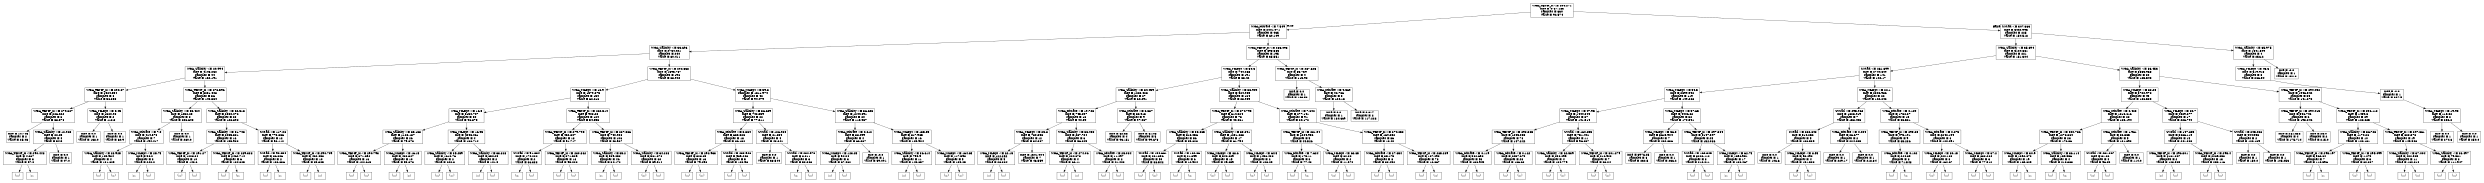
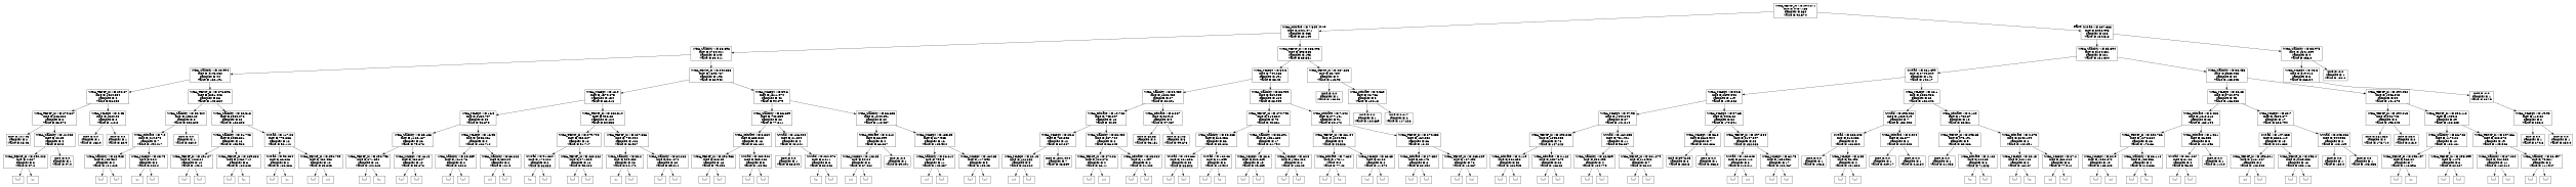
  digraph {
    node [shape=box]
    n1 [label="WOA_TEMP_K <= 294.271\nmse = 4757.183\nsamples = 660\nvalue = 92.574"]
    n2 [label="WOA_Nitrate <= 7.549\nmse = 2401.971\nsamples = 435\nvalue = 60.109"]
    n3 [label="SWrad <= 307.363\nmse = 3402.995\nsamples = 225\nvalue = 154.518"]
    n4 [label="WOA_Salinity <= 33.696\nmse = 2734.021\nsamples = 240\nvalue = 80.411"]
    n5 [label="WOA_TEMP_K <= 286.095\nmse = 898.583\nsamples = 195\nvalue = 35.551"]
    n6 [label="WOA_Salinity <= 35.694\nmse = 3124.681\nsamples = 221\nvalue = 151.304"]
    n7 [label="WOA_Salinity <= 35.975\nmse = 1541.809\nsamples = 4\nvalue = 256.2"]
    n8 [label="WOA_Salinity <= 20.994\nmse = 4146.252\nsamples = 44\nvalue = 132.191"]
    n9 [label="WOA_TEMP_K <= 292.358\nmse = 1695.787\nsamples = 196\nvalue = 68.942"]
    n10 [label="WOA_MLDpt <= 30.3\nmse = 744.266\nsamples = 191\nvalue = 33.42"]
    n11 [label="WOA_TEMP_K <= 287.625\nmse = 83.759\nsamples = 4\nvalue = 115.98"]
    n12 [label="WOA_TEMP_K <= 290.67\nmse = 1524.354\nsamples = 8\nvalue = 56.858"]
    n13 [label="WOA_TEMP_K <= 278.596\nmse = 3231.408\nsamples = 36\nvalue = 148.334"]
    n14 [label="WOA_MLDpt <= 18.9\nmse = 1579.875\nsamples = 154\nvalue = 62.216"]
-   n15 [label="WOA_MLDpt <= 59.3\nsamples = 1311.974\nsamples = 42\nvalue = 94.479"]
+   n15 [label="WOA_MLDpt <= 59.3\nmse = 1311.974\nsamples = 42\nvalue = 94.479"]
    n16 [label="WOA_TEMP_K <= 279.627\nmse = 226.022\nsamples = 6\nvalue = 38.378"]
    n17 [label="WOA_MLDpt <= 5.45\nmse = 1320.98\nsamples = 2\nvalue = 112.3"]
    n18 [label="WOA_Salinity <= 33.424\nmse = 1252.23\nsamples = 8\nvalue = 206.643"]
    n19 [label="WOA_Salinity <= 32.513\nmse = 2380.072\nsamples = 28\nvalue = 128.898"]
    n20 [label="mse = 14.746\nsamples = 2\nvalue = 25.48"]
    n21 [label="WOA_Salinity <= 12.923\nmse = 22.25\nsamples = 4\nvalue = 54.5"]
    n22 [label="mse = 0.0\nsamples = 1\nvalue = 138.0"]
    n23 [label="mse = 0.0\nsamples = 1\nvalue = 60.9"]
    n24 [label="WOA_TEMP_K <= 290.448\nmse = 4.667\nsamples = 3\nvalue = 57.0"]
    n25 [label="mse = 0.0\nsamples = 1\nvalue = 47.0"]
    n26 [label="(...)"]
    n27 [label="(...)"]
    n28 [label="WOA_Nitrate <= 7.0\nmse = 414.576\nsamples = 7\nvalue = 194.417"]
    n29 [label="mse = 0.0\nsamples = 1\nvalue = 280.0"]
    n30 [label="WOA_Salinity <= 31.743\nmse = 2085.381\nsamples = 16\nvalue = 155.983"]
    n31 [label="SWrad <= 117.08\nmse = 773.836\nsamples = 12\nvalue = 96.112"]
    n32 [label="WOA_Salinity <= 28.925\nmse = 105.984\nsamples = 4\nvalue = 181.625"]
    n33 [label="WOA_MLDpt <= 25.75\nmse = 50.0\nsamples = 3\nvalue = 220.0"]
    n34 [label="(...)"]
    n35 [label="(...)"]
    n36 [label="(...)"]
    n37 [label="(...)"]
    n38 [label="WOA_TEMP_K <= 291.27\nmse = 1203.84\nsamples = 10\nvalue = 140.6"]
    n39 [label="WOA_TEMP_K <= 289.338\nmse = 2462.714\nsamples = 6\nvalue = 184.825"]
    n40 [label="SWrad <= 93.654\nmse = 86.306\nsamples = 2\nvalue = 136.636"]
    n41 [label="WOA_TEMP_K <= 290.709\nmse = 402.458\nsamples = 10\nvalue = 85.305"]
    n42 [label="(...)"]
    n43 [label="(...)"]
    n44 [label="(...)"]
    n45 [label="(...)"]
    n46 [label="(...)"]
    n47 [label="(...)"]
    n48 [label="(...)"]
    n49 [label="(...)"]
    n50 [label="WOA_MLDpt <= 16.5\nmse = 3150.707\nsamples = 30\nvalue = 96.875"]
    n51 [label="WOA_TEMP_K <= 282.514\nmse = 908.23\nsamples = 124\nvalue = 54.553"]
    n52 [label="WOA_Salinity <= 36.689\nmse = 742.359\nsamples = 22\nvalue = 77.311"]
    n53 [label="WOA_Salinity <= 36.603\nmse = 1244.891\nsamples = 20\nvalue = 113.937"]
    n54 [label="WOA_Salinity <= 35.138\nmse = 1128.187\nsamples = 26\nvalue = 79.878"]
    n55 [label="WOA_MLDpt <= 16.95\nmse = 4243.061\nsamples = 4\nvalue = 186.714"]
    n56 [label="WOA_TEMP_K <= 279.795\nmse = 432.807\nsamples = 18\nvalue = 91.717"]
    n57 [label="WOA_TEMP_K <= 287.386\nmse = 740.906\nsamples = 106\nvalue = 48.967"]
    n58 [label="WOA_TEMP_K <= 290.793\nmse = 671.692\nsamples = 16\nvalue = 102.615"]
    n59 [label="WOA_MLDpt <= 16.15\nmse = 488.327\nsamples = 10\nvalue = 55.878"]
    n60 [label="WOA_Salinity <= 35.259\nmse = 1613.76\nsamples = 2\nvalue = 220.8"]
    n61 [label="WOA_Salinity <= 33.828\nmse = 650.25\nsamples = 2\nvalue = 101.5"]
    n62 [label="(...)"]
    n63 [label="(...)"]
    n64 [label="(...)"]
    n65 [label="(...)"]
    n66 [label="(...)"]
    n67 [label="(...)"]
    n68 [label="(...)"]
    n69 [label="(...)"]
    n70 [label="SWrad <= 91.334\nmse = 174.222\nsamples = 2\nvalue = 66.333"]
    n71 [label="WOA_TEMP_K <= 280.862\nmse = 371.529\nsamples = 16\nvalue = 95.028"]
    n72 [label="WOA_Salinity <= 35.2\nmse = 589.058\nsamples = 46\nvalue = 34.172"]
    n73 [label="WOA_Salinity <= 34.238\nmse = 581.876\nsamples = 60\nvalue = 59.514"]
    n74 [label="(...)"]
    n75 [label="(...)"]
    n76 [label="(...)"]
    n77 [label="(...)"]
    n78 [label="(...)"]
    n79 [label="(...)"]
    n80 [label="(...)"]
    n81 [label="(...)"]
    n82 [label="WOA_Nitrate <= 3.334\nmse = 633.323\nsamples = 18\nvalue = 86.132"]
    n83 [label="SWrad <= 126.964\nmse = 21.834\nsamples = 4\nvalue = 48.641"]
    n84 [label="WOA_Nitrate <= 0.612\nmse = 88.099\nsamples = 4\nvalue = 66.087"]
    n85 [label="WOA_MLDpt <= 135.55\nmse = 817.985\nsamples = 16\nvalue = 125.904"]
    n86 [label="WOA_TEMP_K <= 292.933\nmse = 323.85\nsamples = 13\nvalue = 79.293"]
    n87 [label="SWrad <= 233.926\nmse = 989.243\nsamples = 5\nvalue = 108.93"]
    n88 [label="mse = 0.0\nsamples = 1\nvalue = 38.544"]
    n89 [label="SWrad <= 282.578\nmse = 8.311\nsamples = 3\nvalue = 50.083"]
    n90 [label="(...)"]
    n91 [label="(...)"]
    n92 [label="(...)"]
    n93 [label="(...)"]
    n94 [label="(...)"]
    n95 [label="(...)"]
    n96 [label="WOA_MLDpt <= 123.25\nmse = 94.04\nsamples = 3\nvalue = 67.462"]
    n97 [label="mse = -0.0\nsamples = 1\nvalue = 59.091"]
    n98 [label="WOA_Salinity <= 36.614\nmse = 795.9\nsamples = 11\nvalue = 140.657"]
    n99 [label="WOA_MLDpt <= 164.65\nmse = 117.598\nsamples = 5\nvalue = 105.25"]
    n100 [label="(...)"]
    n101 [label="(...)"]
    n102 [label="(...)"]
    n103 [label="(...)"]
    n104 [label="(...)"]
    n105 [label="(...)"]
    n106 [label="WOA_Salinity <= 34.459\nmse = 1223.423\nsamples = 27\nvalue = 60.291"]
    n107 [label="WOA_Salinity <= 33.909\nmse = 524.935\nsamples = 164\nvalue = 28.959"]
    n108 [label="mse = 0.0\nsamples = 1\nvalue = 103.53"]
    n109 [label="WOA_Nitrate <= 9.569\nmse = 42.786\nsamples = 3\nvalue = 120.13"]
    n110 [label="WOA_Nitrate <= 19.723\nmse = 745.297\nsamples = 18\nvalue = 40.59"]
    n111 [label="WOA_Nitrate <= 8.387\nmse = 38.913\nsamples = 9\nvalue = 97.067"]
    n112 [label="WOA_TEMP_K <= 274.795\nmse = 614.324\nsamples = 73\nvalue = 40.861"]
    n113 [label="WOA_Nitrate <= 7.642\nmse = 277.141\nsamples = 91\nvalue = 20.172"]
    n114 [label="WOA_MLDpt <= 25.8\nmse = 780.353\nsamples = 12\nvalue = 34.087"]
    n115 [label="WOA_Salinity <= 33.458\nmse = 287.724\nsamples = 6\nvalue = 56.845"]
    n116 [label="mse = 62.56\nsamples = 4\nvalue = 93.151"]
    n117 [label="mse = 6.108\nsamples = 5\nvalue = 99.678"]
    n118 [label="WOA_MLDpt <= 22.15\nmse = 122.252\nsamples = 5\nvalue = 23.884"]
    n119 [label="mse = 1301.904\nsamples = 7\nvalue = 46.559"]
    n120 [label="WOA_TEMP_K <= 274.06\nmse = 224.673\nsamples = 4\nvalue = 66.11"]
    n121 [label="WOA_Nitrate <= 25.034\nmse = 11.297\nsamples = 2\nvalue = 41.403"]
    n122 [label="(...)"]
    n123 [label="(...)"]
    n124 [label="(...)"]
    n125 [label="(...)"]
    n126 [label="(...)"]
    n127 [label="(...)"]
    n128 [label="WOA_Salinity <= 33.865\nmse = 318.056\nsamples = 56\nvalue = 35.628"]
    n129 [label="WOA_Salinity <= 33.891\nmse = 1251.688\nsamples = 17\nvalue = 61.794"]
    n130 [label="WOA_TEMP_K <= 281.94\nmse = 1204.936\nsamples = 5\nvalue = 44.526"]
    n131 [label="WOA_TEMP_K <= 274.258\nmse = 164.652\nsamples = 86\nvalue = 18.42"]
    n132 [label="SWrad <= 154.661\nmse = 281.356\nsamples = 50\nvalue = 38.542"]
    n133 [label="SWrad <= 182.86\nmse = 21.699\nsamples = 6\nvalue = 12.904"]
    n134 [label="WOA_MLDpt <= 88.6\nmse = 543.609\nsamples = 15\nvalue = 49.659"]
    n135 [label="WOA_MLDpt <= 64.5\nmse = 1456.438\nsamples = 2\nvalue = 103.05"]
    n136 [label="(...)"]
    n137 [label="(...)"]
    n138 [label="(...)"]
    n139 [label="(...)"]
    n140 [label="(...)"]
    n141 [label="(...)"]
    n142 [label="(...)"]
    n143 [label="(...)"]
-   n144 [label="WOA_Nitrate <= 7.624\nmse = 175.11\nsamples = 3\nvalue = 77.48"]
+   n144 [label="WOA_Nitrate <= 7.624\nmse = 175.11\nvalue = 3\nvalue = 77.48"]
    n145 [label="WOA_MLDpt <= 63.85\nmse = 62.83\nsamples = 2\nvalue = 11.572"]
    n146 [label="WOA_Nitrate <= 27.654\nmse = 85.175\nsamples = 8\nvalue = 38.452"]
    n147 [label="WOA_TEMP_K <= 285.239\nmse = 137.293\nsamples = 78\nvalue = 16.867"]
    n148 [label="(...)"]
    n149 [label="(...)"]
    n150 [label="(...)"]
    n151 [label="(...)"]
    n152 [label="(...)"]
    n153 [label="(...)"]
    n154 [label="(...)"]
    n155 [label="(...)"]
    n156 [label="mse = 0.0\nsamples = 1\nvalue = 134.669"]
    n157 [label="mse = 0.617\nsamples = 2\nvalue = 117.223"]
    n158 [label="SWrad <= 261.699\nmse = 2744.849\nsamples = 141\nvalue = 142.17"]
    n159 [label="WOA_Salinity <= 36.453\nmse = 3383.963\nsamples = 80\nvalue = 165.543"]
    n160 [label="WOA_MLDpt <= 45.5\nmse = 519.918\nsamples = 3\nvalue = 266.54"]
    n161 [label="mse = -0.0\nsamples = 1\nvalue = 152.8"]
    n162 [label="WOA_MLDpt <= 54.5\nmse = 2399.992\nsamples = 119\nvalue = 149.268"]
    n163 [label="WOA_MLDpt <= 22.1\nmse = 2806.986\nsamples = 22\nvalue = 102.242"]
    n164 [label="WOA_MLDpt <= 38.25\nmse = 3720.978\nsamples = 45\nvalue = 186.583"]
    n165 [label="WOA_TEMP_K <= 294.452\nmse = 1946.542\nsamples = 35\nvalue = 141.873"]
    n166 [label="WOA_MLDpt <= 47.95\nmse = 1444.844\nsamples = 87\nvalue = 141.514"]
    n167 [label="WOA_MLDpt <= 57.65\nmse = 4406.62\nsamples = 32\nvalue = 170.591"]
    n168 [label="SWrad <= 295.966\nmse = 1823.919\nsamples = 7\nvalue = 158.403"]
    n169 [label="WOA_Nitrate <= 0.129\nmse = 1732.87\nsamples = 15\nvalue = 83.521"]
    n170 [label="WOA_TEMP_K <= 298.365\nmse = 1245.033\nsamples = 76\nvalue = 147.242"]
    n171 [label="SWrad <= 160.255\nmse = 751.441\nsamples = 11\nvalue = 96.837"]
    n172 [label="WOA_MLDpt <= 56.3\nmse = 3615.904\nsamples = 7\nvalue = 232.836"]
    n173 [label="WOA_TEMP_K <= 297.384\nmse = 3147.397\nsamples = 25\nvalue = 152.086"]
    n174 [label="WOA_Nitrate <= 0.119\nmse = 582.693\nsamples = 53\nvalue = 138.945"]
    n175 [label="WOA_Nitrate <= 0.122\nmse = 2257.675\nsamples = 23\nvalue = 166.68"]
    n176 [label="WOA_Salinity <= 32.539\nmse = 258.299\nsamples = 4\nvalue = 134.779"]
    n177 [label="WOA_TEMP_K <= 301.279\nmse = 216.923\nsamples = 7\nvalue = 83.04"]
    n178 [label="(...)"]
    n179 [label="(...)"]
    n180 [label="(...)"]
    n181 [label="(...)"]
    n182 [label="(...)"]
    n183 [label="(...)"]
    n184 [label="(...)"]
    n185 [label="(...)"]
    n186 [label="mse = 3976.25\nsamples = 6\nvalue = 232.5"]
    n187 [label="mse = 0.0\nsamples = 1\nvalue = 236.2"]
    n188 [label="SWrad <= 160.325\nmse = 3226.112\nsamples = 8\nvalue = 210.011"]
    n189 [label="WOA_MLDpt <= 62.75\nmse = 1696.951\nsamples = 17\nvalue = 133.467"]
    n190 [label="(...)"]
    n191 [label="(...)"]
    n192 [label="(...)"]
    n193 [label="(...)"]
    n194 [label="SWrad <= 263.848\nmse = 510.252\nsamples = 5\nvalue = 136.535"]
    n195 [label="WOA_Nitrate <= 0.004\nmse = 26.677\nsamples = 2\nvalue = 224.005"]
    n196 [label="WOA_TEMP_K <= 295.65\nmse = 475.191\nsamples = 9\nvalue = 65.236"]
    n197 [label="WOA_Nitrate <= 0.275\nmse = 2242.199\nsamples = 6\nvalue = 120.091"]
    n198 [label="mse = 0.0\nsamples = 1\nvalue = 106.6"]
    n199 [label="WOA_MLDpt <= 8.55\nmse = 93.298\nsamples = 4\nvalue = 151.503"]
    n200 [label="mse = 0.0\nsamples = 1\nvalue = 229.17"]
    n201 [label="mse = 0.0\nsamples = 1\nvalue = 218.84"]
    n202 [label="(...)"]
    n203 [label="(...)"]
+   n204 [label="mse = 0.0\nsamples = 1\nvalue = 21.053"]
    n205 [label="WOA_Nitrate <= 0.102\nmse = 224.35\nsamples = 8\nvalue = 71.548"]
    n206 [label="WOA_MLDpt <= 30.15\nmse = 220.188\nsamples = 3\nvalue = 162.67"]
    n207 [label="WOA_MLDpt <= 67.2\nmse = 638.264\nsamples = 3\nvalue = 77.512"]
    n208 [label="(...)"]
    n209 [label="(...)"]
    n210 [label="(...)"]
    n211 [label="(...)"]
    n212 [label="(...)"]
    n213 [label="(...)"]
    n214 [label="WOA_Nitrate <= 0.423\nmse = 1813.616\nsamples = 28\nvalue = 165.194"]
    n215 [label="WOA_MLDpt <= 80.7\nmse = 4829.877\nsamples = 17\nvalue = 226.794"]
    n216 [label="WOA_TEMP_K <= 294.415\nmse = 546.746\nsamples = 6\nvalue = 193.846"]
    n217 [label="WOA_TEMP_K <= 296.118\nmse = 1439.3\nsamples = 29\nvalue = 128.625"]
    n218 [label="WOA_TEMP_K <= 300.736\nmse = 1278.864\nsamples = 23\nvalue = 176.36"]
    n219 [label="WOA_Nitrate <= 1.961\nmse = 86.335\nsamples = 5\nvalue = 101.393"]
    n220 [label="SWrad <= 147.835\nmse = 3666.119\nsamples = 15\nvalue = 241.333"]
    n221 [label="SWrad <= 245.066\nmse = 444.953\nsamples = 2\nvalue = 120.169"]
    n222 [label="WOA_MLDpt <= 30.9\nmse = 1092.873\nsamples = 19\nvalue = 165.625"]
    n223 [label="WOA_Salinity <= 36.114\nmse = 155.556\nsamples = 4\nvalue = 213.333"]
    n224 [label="SWrad <= 231.867\nmse = 31.86\nsamples = 4\nvalue = 96.35"]
    n225 [label="mse = 0.0\nsamples = 1\nvalue = 114.0"]
    n226 [label="(...)"]
    n227 [label="(...)"]
    n228 [label="(...)"]
    n229 [label="(...)"]
    n230 [label="(...)"]
    n231 [label="(...)"]
    n232 [label="WOA_TEMP_K <= 296.301\nmse = 2161.807\nsamples = 2\nvalue = 123.505"]
    n233 [label="WOA_TEMP_K <= 295.4\nmse = 2289.358\nsamples = 13\nvalue = 253.116"]
    n234 [label="mse = 0.0\nsamples = 1\nvalue = 150.0"]
    n235 [label="mse = 0.0\nsamples = 1\nvalue = 105.253"]
    n236 [label="(...)"]
    n237 [label="(...)"]
    n238 [label="(...)"]
    n239 [label="(...)"]
    n240 [label="mse = 281.633\nsamples = 4\nvalue = 175.714"]
    n241 [label="mse = 25.0\nsamples = 2\nvalue = 215.0"]
    n242 [label="WOA_Salinity <= 36.723\nmse = 1174.26\nsamples = 10\nvalue = 100.131"]
    n243 [label="WOA_TEMP_K <= 297.361\nmse = 828.378\nsamples = 19\nvalue = 145.543"]
    n244 [label="WOA_TEMP_K <= 295.197\nmse = 966.84\nsamples = 7\nvalue = 110.596"]
    n245 [label="WOA_TEMP_K <= 295.099\nmse = 1.275\nsamples = 3\nvalue = 60.887"]
    n246 [label="WOA_Salinity <= 37.004\nmse = 422.505\nsamples = 11\nvalue = 160.814"]
    n247 [label="WOA_Salinity <= 36.497\nmse = 79.581\nsamples = 8\nvalue = 111.947"]
    n248 [label="(...)"]
    n249 [label="(...)"]
    n250 [label="(...)"]
    n251 [label="(...)"]
    n252 [label="(...)"]
    n253 [label="(...)"]
    n254 [label="(...)"]
    n255 [label="(...)"]
    n256 [label="mse = -0.0\nsamples = 1\nvalue = 307.9"]
    n257 [label="WOA_MLDpt <= 19.95\nmse = 115.32\nsamples = 2\nvalue = 256.2"]
    n258 [label="mse = 0.0\nsamples = 1\nvalue = 274.8"]
    n259 [label="mse = 0.0\nsamples = 1\nvalue = 250.0"]
    n1 -> n2 [headlabel=True labelangle=45 labeldistance=2.5]
    n1 -> n3 [headlabel=False labelangle=-45 labeldistance=2.5]
    n2 -> n4
    n2 -> n5
    n3 -> n6
    n3 -> n7
    n4 -> n8
    n4 -> n9
    n5 -> n10
    n5 -> n11
    n6 -> n158
    n6 -> n159
    n7 -> n160
    n7 -> n161
    n8 -> n12
    n8 -> n13
    n9 -> n14
    n9 -> n15
    n10 -> n106
    n10 -> n107
    n11 -> n108
    n11 -> n109
    n12 -> n16
    n12 -> n17
    n13 -> n18
    n13 -> n19
    n14 -> n50
    n14 -> n51
    n15 -> n52
    n15 -> n53
    n16 -> n20
    n16 -> n21
    n17 -> n22
    n17 -> n23
    n18 -> n28
    n18 -> n29
    n19 -> n30
    n19 -> n31
    n21 -> n24
    n21 -> n25
    n24 -> n26
    n24 -> n27
    n28 -> n32
    n28 -> n33
    n30 -> n38
    n30 -> n39
    n31 -> n40
    n31 -> n41
    n32 -> n34
    n32 -> n35
    n33 -> n36
    n33 -> n37
    n38 -> n42
    n38 -> n43
    n39 -> n44
    n39 -> n45
    n40 -> n46
    n40 -> n47
    n41 -> n48
    n41 -> n49
    n50 -> n54
    n50 -> n55
    n51 -> n56
    n51 -> n57
    n52 -> n82
    n52 -> n83
    n53 -> n84
    n53 -> n85
    n54 -> n58
    n54 -> n59
    n55 -> n60
    n55 -> n61
    n56 -> n70
    n56 -> n71
    n57 -> n72
    n57 -> n73
    n58 -> n62
    n58 -> n63
    n59 -> n64
    n59 -> n65
    n60 -> n66
    n60 -> n67
    n61 -> n68
    n61 -> n69
    n70 -> n74
    n70 -> n75
    n71 -> n76
    n71 -> n77
    n72 -> n78
    n72 -> n79
    n73 -> n80
    n73 -> n81
    n82 -> n86
    n82 -> n87
    n83 -> n88
    n83 -> n89
    n84 -> n96
    n84 -> n97
    n85 -> n98
    n85 -> n99
    n86 -> n90
    n86 -> n91
    n87 -> n92
    n87 -> n93
    n89 -> n94
    n89 -> n95
    n96 -> n100
    n96 -> n101
    n98 -> n102
    n98 -> n103
    n99 -> n104
    n99 -> n105
    n106 -> n110
    n106 -> n111
    n107 -> n112
    n107 -> n113
    n109 -> n156
    n109 -> n157
    n110 -> n114
    n110 -> n115
    n111 -> n116
    n111 -> n117
    n112 -> n128
    n112 -> n129
    n113 -> n130
    n113 -> n131
    n114 -> n118
    n114 -> n119
    n115 -> n120
    n115 -> n121
    n118 -> n122
    n118 -> n123
    n120 -> n124
    n120 -> n125
    n121 -> n126
    n121 -> n127
    n128 -> n132
    n128 -> n133
    n129 -> n134
    n129 -> n135
    n130 -> n144
    n130 -> n145
    n131 -> n146
    n131 -> n147
    n132 -> n136
    n132 -> n137
    n133 -> n138
    n133 -> n139
    n134 -> n140
    n134 -> n141
    n135 -> n142
    n135 -> n143
    n144 -> n148
    n144 -> n149
    n145 -> n150
    n145 -> n151
    n146 -> n152
    n146 -> n153
    n147 -> n154
    n147 -> n155
    n158 -> n162
    n158 -> n163
    n159 -> n164
    n159 -> n165
    n160 -> n256
    n162 -> n166
    n162 -> n167
    n163 -> n168
    n163 -> n169
    n164 -> n214
    n164 -> n215
    n165 -> n216
    n165 -> n217
    n166 -> n170
    n166 -> n171
    n167 -> n172
    n167 -> n173
    n168 -> n194
    n168 -> n195
    n169 -> n196
    n169 -> n197
    n170 -> n174
    n170 -> n175
    n171 -> n176
    n171 -> n177
    n172 -> n186
    n172 -> n187
    n173 -> n188
    n173 -> n189
    n174 -> n178
    n174 -> n179
    n175 -> n180
    n175 -> n181
    n176 -> n182
    n176 -> n183
    n177 -> n184
    n177 -> n185
    n188 -> n190
    n188 -> n191
    n189 -> n192
    n189 -> n193
    n194 -> n198
    n194 -> n199
    n195 -> n200
    n195 -> n201
+   n196 -> n204
    n196 -> n205
    n197 -> n206
    n197 -> n207
    n199 -> n202
    n199 -> n203
    n205 -> n208
    n205 -> n209
    n206 -> n210
    n206 -> n211
    n207 -> n212
    n207 -> n213
    n214 -> n218
    n214 -> n219
    n215 -> n220
    n215 -> n221
    n216 -> n240
    n216 -> n241
    n217 -> n242
    n217 -> n243
    n218 -> n222
    n218 -> n223
    n219 -> n224
    n219 -> n225
    n220 -> n232
    n220 -> n233
    n221 -> n234
    n221 -> n235
    n222 -> n226
    n222 -> n227
    n223 -> n228
    n223 -> n229
    n224 -> n230
    n224 -> n231
    n232 -> n236
    n232 -> n237
    n233 -> n238
    n233 -> n239
    n242 -> n244
    n242 -> n245
    n243 -> n246
    n243 -> n247
    n244 -> n248
    n244 -> n249
    n245 -> n250
    n245 -> n251
    n246 -> n252
    n246 -> n253
    n247 -> n254
    n247 -> n255
    n256 -> n257
    n257 -> n258
    n257 -> n259
  }
